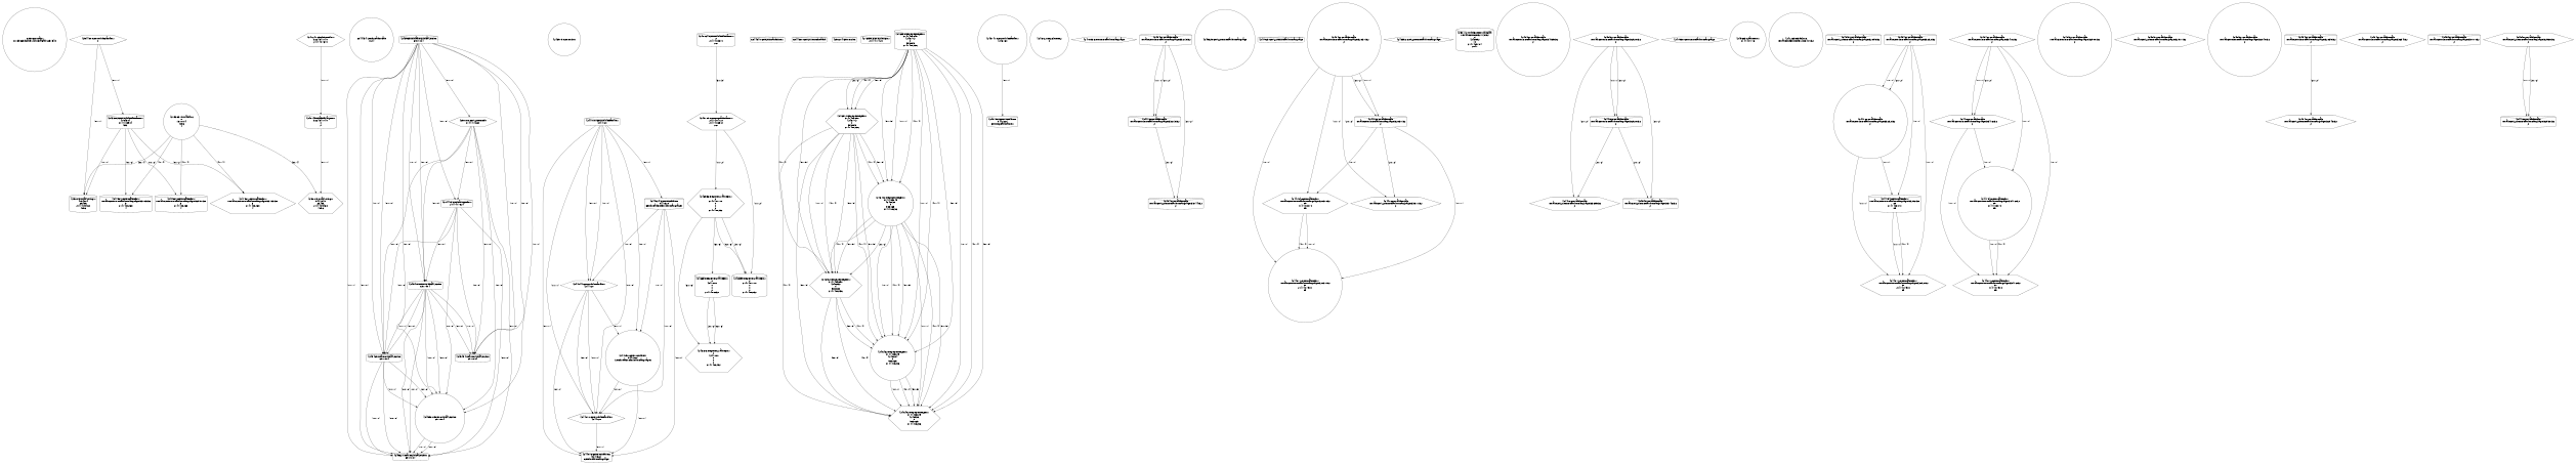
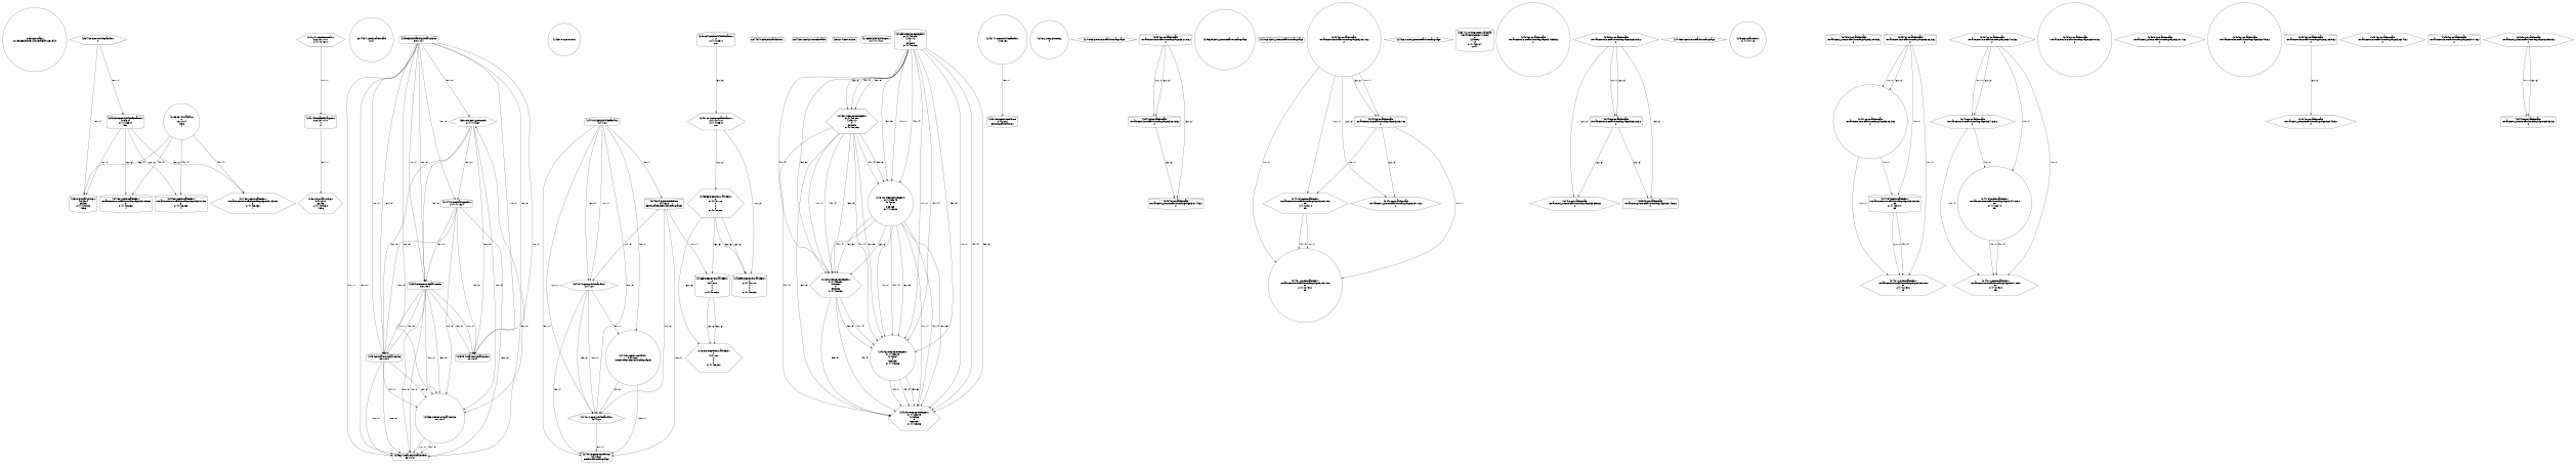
  digraph {
    node [shape=cylinder]
    n1 [label="6850628.main\n00139865dceb9720b03da6af7c25154e" shape=circle]
    n2 [label="4254480.GetModuleHandleW\n0" shape=hexagon]
    n3 [label="4243306.GetModuleFileNameW\n4194304\n2147408904\n522"]
    n4 [label="4250073.LoadStringW\n4194304\n65485\n2147409468\n4096"]
    n5 [label="4247567.GetLocaleInfoW\nretval_GetUserDefaultUILanguage_32951_32\n3\n2147408268\n4"]
    n6 [label="4247567.GetLocaleInfoW\nretval_GetUserDefaultUILanguage_33103_32\n3\n2147408268\n4"]
    n7 [label="4247567.GetLocaleInfoW\nretval_GetUserDefaultUILanguage_33133_32\n3\n2147408268\n4" shape=hexagon]
    n8 [label="6844434.SetThreadLocale\n1024" shape=circle]
    n9 [label="4243965.InitializeCriticalSection\n6917004"]
    n10 [label="4250188.GetSystemInfo\n2147417660" shape=hexagon]
    n11 [label="4214413.GetStartupInfoW\n2147417624"]
    n12 [label="4245418.EnterCriticalSection\n6917004"]
    n13 [label="4245469.LeaveCriticalSection\n6917004"]
    n14 [label="4245580.EnterCriticalSection\n6917004" shape=circle]
    n15 [label="4245621.LeaveCriticalSection\n6917004"]
    n16 [label="4245454.LeaveCriticalSection\n6917004"]
    n17 [label="4243979.GetVersion\n" shape=circle]
    n18 [label="4244018.GetModuleHandleW\n4244120"]
    n19 [label="4244024.GetProcAddress\n9441320\nGetThreadPreferredUILanguages"]
    n20 [label="4244044.GetModuleHandleW\n4244120" shape=hexagon]
    n21 [label="4244050.GetProcAddress\n9441320\nSetThreadPreferredUILanguages" shape=circle]
    n22 [label="4244070.GetModuleHandleW\n4244120" shape=hexagon]
    n23 [label="4244076.GetProcAddress\n9441320\nGetThreadUILanguage"]
    n24 [label="6844540.GetCommandLineW\n"]
    n25 [label="6844580.GetCurrentThreadId\n"]
    n26 [label="4250204.GetVersion\n"]
    n27 [label="4276690.GetVersionExW\n2147417420"]
    n28 [label="4248064.GetModuleFileNameW\n0\n2147408370\n261"]
    n29 [label="4245785.GetLongPathNameW\n2147407710\n2147406542\n261" shape=hexagon]
    n30 [label="4246556.RegQueryValueExW\n0\n2147407710\n0\n0\n0\n2147408232" shape=hexagon]
    n31 [label="4246599.RegQueryValueExW\n0\n2147407710\n0\n0\n0\n2147408232"]
    n32 [label="4215383.VirtualAlloc\n0\n1310704\n4096\n4" shape=circle]
    n33 [label="4250073.LoadStringW\n9441340\n65485\n2147409468\n4096" shape=hexagon]
    n34 [label="4246338.RegOpenKeyExW\n2147483649\n4246772\n0\n983065\n2147408236"]
    n35 [label="4246372.RegOpenKeyExW\n2147483650\n4246772\n0\n983065\n2147408236" shape=hexagon]
    n36 [label="4246402.RegOpenKeyExW\n2147483649\n4246832\n0\n983065\n2147408236" shape=circle]
    n37 [label="4246432.RegOpenKeyExW\n2147483650\n4246832\n0\n983065\n2147408236" shape=hexagon]
    n38 [label="4246462.RegOpenKeyExW\n2147483649\n4246884\n0\n983065\n2147408236" shape=circle]
    n39 [label="4246492.RegOpenKeyExW\n2147483649\n4246936\n0\n983065\n2147408236" shape=hexagon]
    n40 [label="4245741.GetModuleHandleW\n4246160" shape=circle]
    n41 [label="4245758.GetProcAddress\n9441320\nGetLongPathNameW"]
    n42 [label="4246635.RegQueryValueExW\n0\n4247000\n0\n0\n0\n2147408232"]
    n43 [label="4246676.RegQueryValueExW\n0\n4247000\n0\n0\n0\n2147408232" shape=hexagon]
    n44 [label="4246722.RegCloseKey\n0" shape=circle]
    n45 [label="4247883.GetUserDefaultUILanguage\n" shape=hexagon]
    n46 [label="4245487.IsValidLocale\nretval_GetUserDefaultUILanguage_33213_32\n2"]
    n47 [label="4244766.IsValidLocale\nretval_GetUserDefaultUILanguage_33213_32\n2"]
    n48 [label="4245487.IsValidLocale\nretval_GetSystemDefaultUILanguage_33744_32\n2"]
    n49 [label="4245525.GetSystemDefaultUILanguage\n" shape=circle]
    n50 [label="4247923.GetSystemDefaultUILanguage\n"]
    n51 [label="4245487.IsValidLocale\nretval_GetUserDefaultUILanguage_32837_32\n2" shape=circle]
    n52 [label="4244766.IsValidLocale\nretval_GetUserDefaultUILanguage_32837_32\n2"]
    n53 [label="4244794.GetLocaleInfoW\nretval_GetUserDefaultUILanguage_32837_32\n89\n2147408070\n85" shape=hexagon]
    n54 [label="4244811.GetLocaleInfoW\nretval_GetUserDefaultUILanguage_32837_32\n90\n2147407900\n85" shape=circle]
    n55 [label="4244766.IsValidLocale\nretval_GetSystemDefaultUILanguage_33511_32\n2" shape=hexagon]
    n56 [label="4245552.GetSystemDefaultUILanguage\n" shape=hexagon]
    n57 [label="4250171.MultiByteToWideChar\nretval_GetACP_32773_32\n0\n4243592\n10\n2147403704\n2047"]
    n58 [label="4245487.IsValidLocale\nretval_GetUserDefaultUILanguage_34035_32\n2" shape=circle]
    n59 [label="4245487.IsValidLocale\nretval_GetUserDefaultUILanguage_32920_32\n2" shape=hexagon]
    n60 [label="4244766.IsValidLocale\nretval_GetUserDefaultUILanguage_32920_32\n2"]
    n61 [label="4244766.IsValidLocale\nretval_GetSystemDefaultUILanguage_33695_32\n2" shape=hexagon]
    n62 [label="4245487.IsValidLocale\nretval_GetSystemDefaultUILanguage_33746_32\n2"]
    n63 [label="4247558.GetUserDefaultUILanguage\n" shape=hexagon]
    n64 [label="4247247.FindFirstFileW\n3224341740\n2147407640" shape=hexagon]
    n65 [label="4248145.LoadLibraryExW\n3224341740\n0\n2"]
    n66 [label="4245683.CharNextW\n2147407716" shape=circle]
-   n67 [label="4247263.FindClose\nretval_FindFirstFileW_33407_32" shape=circle]
    n68 [label="4245487.IsValidLocale\nretval_GetSystemDefaultUILanguage_32895_32\n2"]
    n69 [label="4245487.IsValidLocale\nretval_GetUserDefaultUILanguage_33252_32\n2"]
    n70 [label="4244766.IsValidLocale\nretval_GetUserDefaultUILanguage_33252_32\n2" shape=circle]
    n71 [label="4244794.GetLocaleInfoW\nretval_GetUserDefaultUILanguage_33252_32\n89\n2147408070\n85"]
    n72 [label="4244811.GetLocaleInfoW\nretval_GetUserDefaultUILanguage_33252_32\n90\n2147407900\n85" shape=hexagon]
    n73 [label="4245487.IsValidLocale\nretval_GetUserDefaultUILanguage_33416_32\n2" shape=hexagon]
    n74 [label="4244766.IsValidLocale\nretval_GetUserDefaultUILanguage_33416_32\n2" shape=hexagon]
    n75 [label="4244794.GetLocaleInfoW\nretval_GetUserDefaultUILanguage_33416_32\n89\n2147408070\n85" shape=circle]
    n76 [label="4244811.GetLocaleInfoW\nretval_GetUserDefaultUILanguage_33416_32\n90\n2147407900\n85" shape=hexagon]
    n77 [label="4245487.IsValidLocale\nretval_GetUserDefaultUILanguage_32900_32\n2" shape=circle]
    n78 [label="4245487.IsValidLocale\nretval_GetSystemDefaultUILanguage_32917_32\n2" shape=hexagon]
    n79 [label="4245487.IsValidLocale\nretval_GetUserDefaultUILanguage_32840_32\n2" shape=circle]
    n80 [label="4245487.IsValidLocale\nretval_GetUserDefaultUILanguage_32839_32\n2"]
    n81 [label="4245487.IsValidLocale\nretval_GetSystemDefaultUILanguage_32945_32\n2" shape=hexagon]
    n82 [label="4245487.IsValidLocale\nretval_GetUserDefaultUILanguage_33654_32\n2" shape=hexagon]
    n83 [label="4245487.IsValidLocale\nretval_GetUserDefaultUILanguage_33707_32\n2"]
    n84 [label="4245487.IsValidLocale\nretval_GetSystemDefaultUILanguage_32938_32\n2" shape=hexagon]
    n85 [label="4244766.IsValidLocale\nretval_GetSystemDefaultUILanguage_32938_32\n2"]
    n2 -> n3 [label="(0-->1)"]
    n2 -> n4 [label="(0-->1)"]
    n3 -> n4 [label="(1-->1)"]
    n3 -> n5 [label="(0-->2)"]
    n3 -> n6 [label="(0-->2)"]
    n3 -> n7 [label="(0-->2)"]
    n9 -> n10 [label="(0-->0)"]
    n9 -> n11 [label="(0-->0)"]
    n9 -> n12 [label="(1-->1)"]
    n9 -> n12 [label="(0-->0)"]
    n9 -> n13 [label="(1-->1)"]
    n9 -> n13 [label="(0-->0)"]
    n9 -> n14 [label="(1-->1)"]
    n9 -> n14 [label="(0-->0)"]
    n9 -> n15 [label="(1-->1)"]
    n9 -> n15 [label="(0-->0)"]
    n9 -> n16 [label="(1-->1)"]
    n9 -> n16 [label="(0-->0)"]
    n10 -> n11 [label="(0-->0)"]
    n10 -> n12 [label="(0-->0)"]
    n10 -> n13 [label="(0-->0)"]
    n10 -> n14 [label="(0-->0)"]
-   n10 -> n15 [label="(0-->0)"]
+   n15 -> n10 [label="(0-->0)"]
    n10 -> n16 [label="(0-->0)"]
    n11 -> n12 [label="(0-->0)"]
    n11 -> n13 [label="(0-->0)"]
    n11 -> n14 [label="(0-->0)"]
    n11 -> n15 [label="(0-->0)"]
    n11 -> n16 [label="(0-->0)"]
    n12 -> n13 [label="(1-->1)"]
    n12 -> n13 [label="(0-->0)"]
    n12 -> n14 [label="(1-->1)"]
    n12 -> n14 [label="(0-->0)"]
    n12 -> n15 [label="(1-->1)"]
    n12 -> n15 [label="(0-->0)"]
    n12 -> n16 [label="(1-->1)"]
    n12 -> n16 [label="(0-->0)"]
    n13 -> n14 [label="(1-->1)"]
    n13 -> n14 [label="(0-->0)"]
    n13 -> n15 [label="(1-->1)"]
    n13 -> n15 [label="(0-->0)"]
    n14 -> n15 [label="(1-->1)"]
    n14 -> n15 [label="(0-->0)"]
    n18 -> n19 [label="(0-->1)"]
    n18 -> n20 [label="(1-->1)"]
    n18 -> n20 [label="(0-->0)"]
    n18 -> n21 [label="(0-->1)"]
    n18 -> n22 [label="(1-->1)"]
    n18 -> n22 [label="(0-->0)"]
    n18 -> n23 [label="(0-->1)"]
    n19 -> n20 [label="(1-->0)"]
-   n19 -> n21 [label="(1-->1)"]
+   n19 -> n42 [label="(1-->1)"]
    n19 -> n22 [label="(1-->0)"]
    n19 -> n23 [label="(1-->1)"]
    n20 -> n21 [label="(0-->1)"]
    n20 -> n22 [label="(1-->1)"]
    n20 -> n22 [label="(0-->0)"]
    n20 -> n23 [label="(0-->1)"]
    n21 -> n22 [label="(1-->0)"]
    n21 -> n23 [label="(1-->1)"]
    n22 -> n23 [label="(0-->1)"]
    n28 -> n29 [label="(3-->3)"]
    n29 -> n30 [label="(1-->2)"]
    n29 -> n31 [label="(1-->2)"]
    n30 -> n31 [label="(2-->2)"]
    n30 -> n31 [label="(6-->6)"]
    n30 -> n42 [label="(6-->6)"]
    n30 -> n43 [label="(6-->6)"]
    n32 -> n4 [label="(3-->4)"]
    n32 -> n5 [label="(4-->4)"]
    n32 -> n6 [label="(4-->4)"]
    n32 -> n7 [label="(4-->4)"]
-   n32 -> n33 [label="(3-->4)"]
    n34 -> n35 [label="(2-->2)"]
    n34 -> n35 [label="(4-->4)"]
    n34 -> n35 [label="(5-->5)"]
    n34 -> n36 [label="(1-->1)"]
    n34 -> n36 [label="(4-->4)"]
    n34 -> n36 [label="(5-->5)"]
    n34 -> n37 [label="(4-->4)"]
    n34 -> n37 [label="(5-->5)"]
    n34 -> n38 [label="(1-->1)"]
    n34 -> n38 [label="(4-->4)"]
    n34 -> n38 [label="(5-->5)"]
    n34 -> n39 [label="(1-->1)"]
    n34 -> n39 [label="(4-->4)"]
    n34 -> n39 [label="(5-->5)"]
    n35 -> n36 [label="(4-->4)"]
    n35 -> n36 [label="(5-->5)"]
    n35 -> n37 [label="(1-->1)"]
    n35 -> n37 [label="(4-->4)"]
    n35 -> n37 [label="(5-->5)"]
    n35 -> n38 [label="(4-->4)"]
    n35 -> n38 [label="(5-->5)"]
    n35 -> n39 [label="(4-->4)"]
    n35 -> n39 [label="(5-->5)"]
    n36 -> n37 [label="(2-->2)"]
    n36 -> n37 [label="(4-->4)"]
    n36 -> n37 [label="(5-->5)"]
    n36 -> n38 [label="(1-->1)"]
    n36 -> n38 [label="(4-->4)"]
    n36 -> n38 [label="(5-->5)"]
    n36 -> n39 [label="(1-->1)"]
    n36 -> n39 [label="(4-->4)"]
    n36 -> n39 [label="(5-->5)"]
    n37 -> n38 [label="(4-->4)"]
    n37 -> n38 [label="(5-->5)"]
    n37 -> n39 [label="(4-->4)"]
    n37 -> n39 [label="(5-->5)"]
    n38 -> n39 [label="(1-->1)"]
    n38 -> n39 [label="(4-->4)"]
    n38 -> n39 [label="(5-->5)"]
    n40 -> n41 [label="(0-->1)"]
    n42 -> n43 [label="(2-->2)"]
    n42 -> n43 [label="(6-->6)"]
    n46 -> n47 [label="(1-->1)"]
    n46 -> n47 [label="(2-->2)"]
    n46 -> n48 [label="(2-->2)"]
    n47 -> n48 [label="(2-->2)"]
    n51 -> n52 [label="(1-->1)"]
    n51 -> n52 [label="(2-->2)"]
    n51 -> n53 [label="(1-->1)"]
    n51 -> n54 [label="(1-->1)"]
    n51 -> n55 [label="(2-->2)"]
    n52 -> n53 [label="(1-->1)"]
    n52 -> n54 [label="(1-->1)"]
    n52 -> n55 [label="(2-->2)"]
    n53 -> n54 [label="(1-->1)"]
    n53 -> n54 [label="(4-->4)"]
    n59 -> n60 [label="(1-->1)"]
    n59 -> n60 [label="(2-->2)"]
    n59 -> n61 [label="(2-->2)"]
    n59 -> n62 [label="(2-->2)"]
    n60 -> n61 [label="(2-->2)"]
    n60 -> n62 [label="(2-->2)"]
    n64 -> n65 [label="(1-->1)"]
    n65 -> n33 [label="(0-->1)"]
    n69 -> n70 [label="(1-->1)"]
    n69 -> n70 [label="(2-->2)"]
    n69 -> n71 [label="(1-->1)"]
    n69 -> n72 [label="(1-->1)"]
    n70 -> n71 [label="(1-->1)"]
    n70 -> n72 [label="(1-->1)"]
    n71 -> n72 [label="(1-->1)"]
    n71 -> n72 [label="(4-->4)"]
    n73 -> n74 [label="(1-->1)"]
    n73 -> n74 [label="(2-->2)"]
    n73 -> n75 [label="(1-->1)"]
    n73 -> n76 [label="(1-->1)"]
    n74 -> n75 [label="(1-->1)"]
    n74 -> n76 [label="(1-->1)"]
    n75 -> n76 [label="(1-->1)"]
    n75 -> n76 [label="(4-->4)"]
    n80 -> n81 [label="(2-->2)"]
    n84 -> n85 [label="(1-->1)"]
    n84 -> n85 [label="(2-->2)"]
  }
